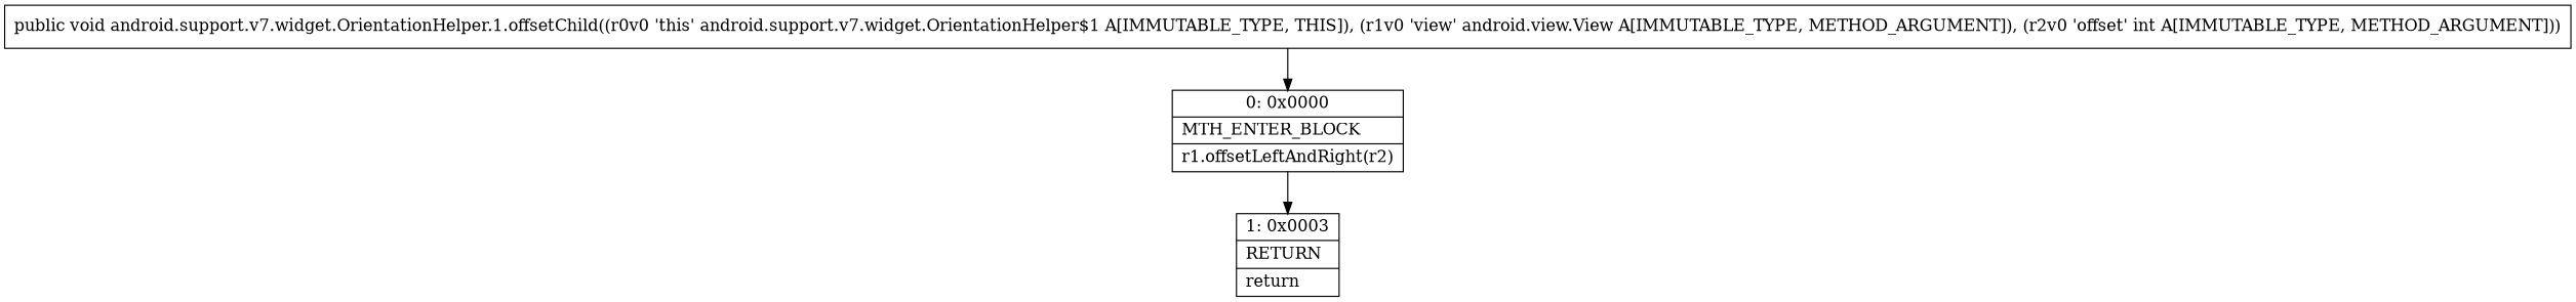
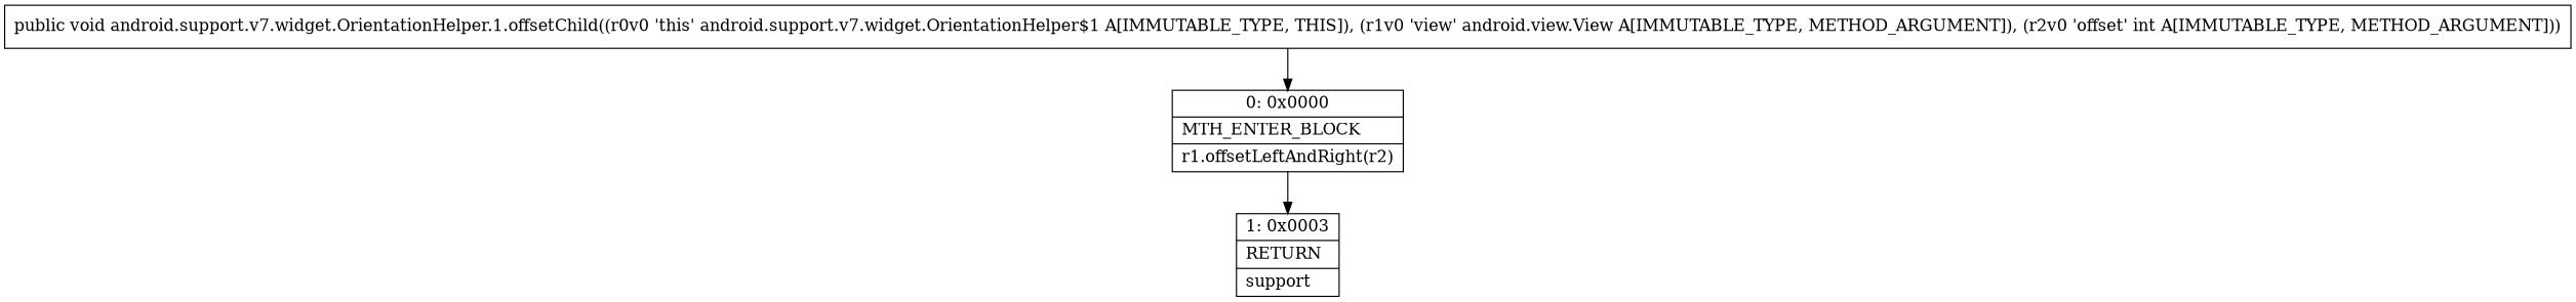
  digraph {
    node [shape=record]
    n1 [label="{0\:\ 0x0000|MTH_ENTER_BLOCK\l|r1.offsetLeftAndRight(r2)\l}"]
-   n2 [label="{1\:\ 0x0003|RETURN\l|return\l}"]
+   n2 [label="{1\:\ 0x0003|RETURN\l|support\l}"]
    n3 [label="{public void android.support.v7.widget.OrientationHelper.1.offsetChild((r0v0 'this' android.support.v7.widget.OrientationHelper$1 A[IMMUTABLE_TYPE, THIS]), (r1v0 'view' android.view.View A[IMMUTABLE_TYPE, METHOD_ARGUMENT]), (r2v0 'offset' int A[IMMUTABLE_TYPE, METHOD_ARGUMENT])) }"]
    n1 -> n2
    n3 -> n1
  }
